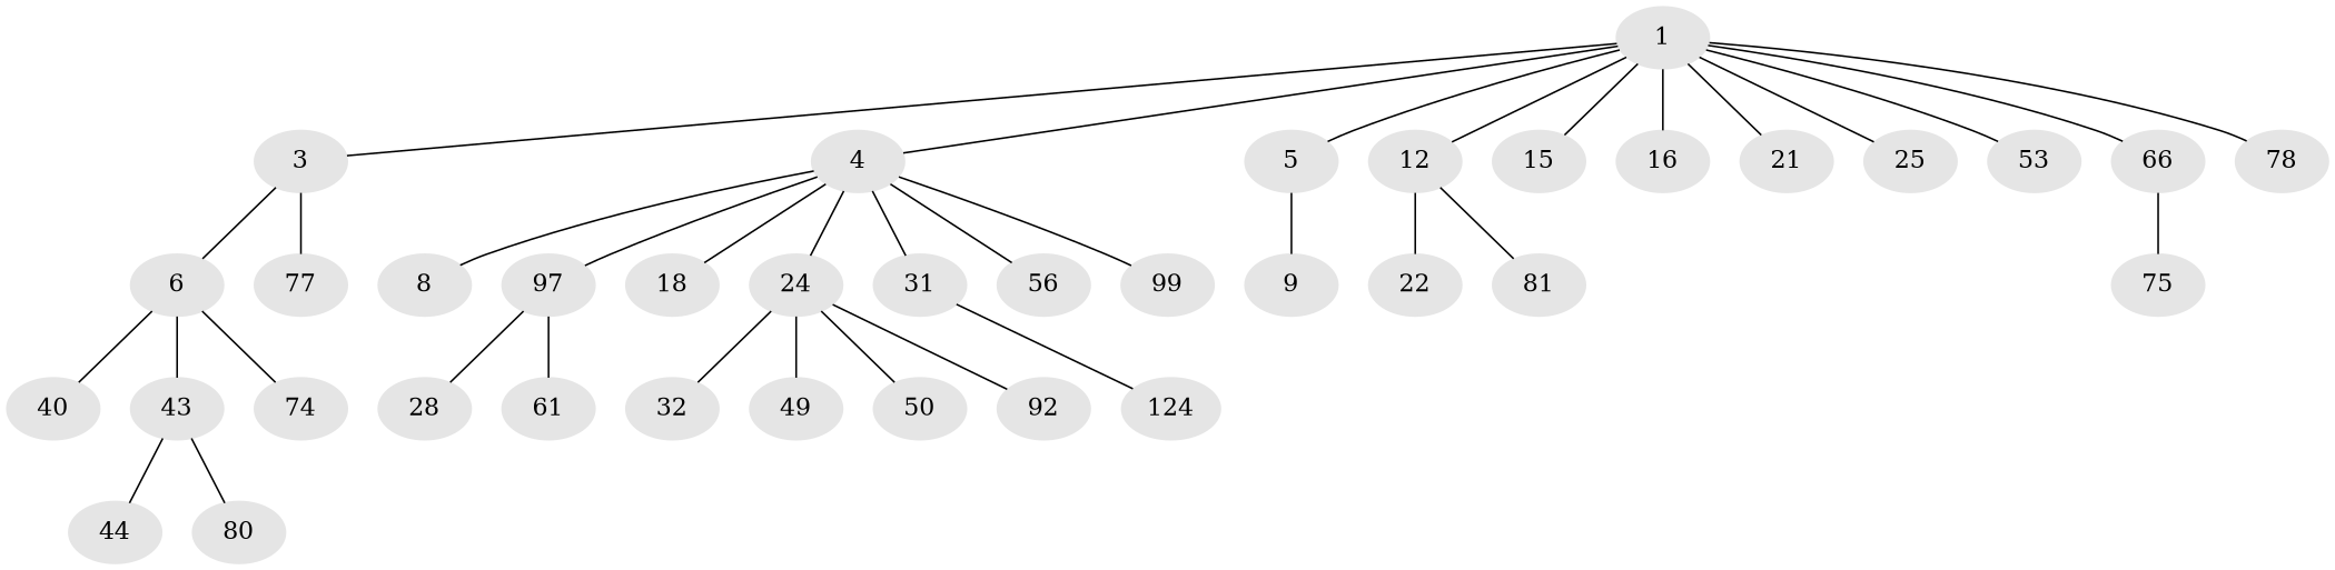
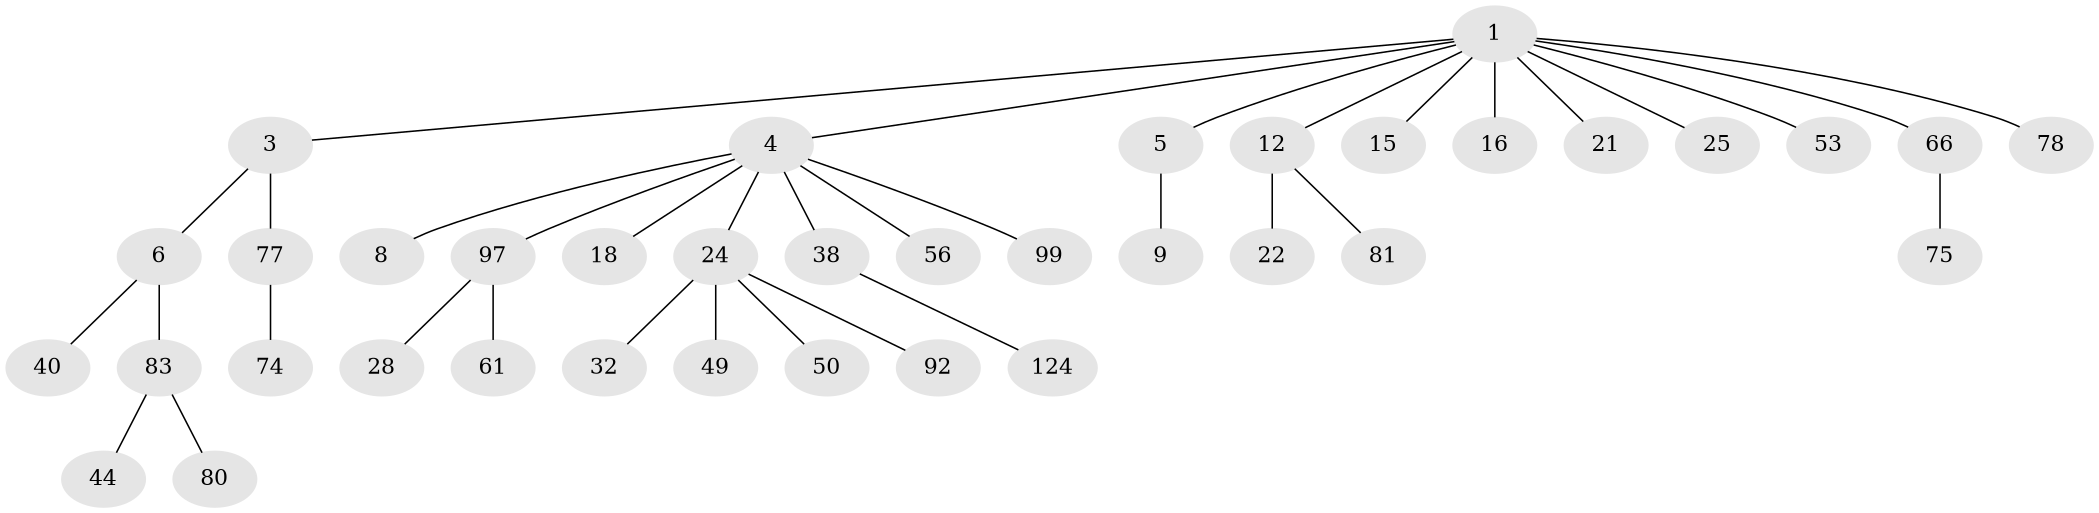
  graph {
    node [color=gray90 style=filled]
    1 [super="+2"]
    3 [super="+13"]
    4 [super="+42+7+20"]
    5 [super="+11"]
    12 [super="+19+54"]
    15 [super="+67"]
    16
    21 [super="+95"]
    25 [super="+87+69"]
    53 [super="+59"]
    66 [super="+104+120+70"]
    78 [super="+103"]
    6 [super="+14+39+89+125+48"]
    77
    8 [super="+35"]
    n16 [label=97 super="+27+23"]
    18 [super="+101+107"]
    24 [super="+41+26"]
-   38 [super="+52" label=31]
+   38 [super="+52"]
    56
    99
    9 [super="+47+10"]
    22 [super="+37"]
    81 [super="+121"]
    75 [super="+97"]
    40 [super="+102"]
-   43 [super="+93"]
+   43 [super="+93" label=83]
    74
    28 [super="+68+96"]
    61
    32 [super="+51+55+46+72"]
    49 [super="+73"]
    50 [super="+76"]
    92
    124
    44
    80 [super="+111"]
    1 -- 3
    1 -- 4
    1 -- 5
    1 -- 12
    1 -- 15
    1 -- 16
    1 -- 21
    1 -- 25
    1 -- 53
    1 -- 66
    1 -- 78
    3 -- 6
    3 -- 77
    4 -- 8
    4 -- n16
    4 -- 18
    4 -- 24
    4 -- 38
    4 -- 56
    4 -- 99
    5 -- 9
    12 -- 22
    12 -- 81
    66 -- 75
    6 -- 40
    6 -- 43
-   6 -- 74
+   77 -- 74
    n16 -- 28
    n16 -- 61
    24 -- 32
    24 -- 49
    24 -- 50
    24 -- 92
    38 -- 124
    43 -- 44
    43 -- 80
  }
